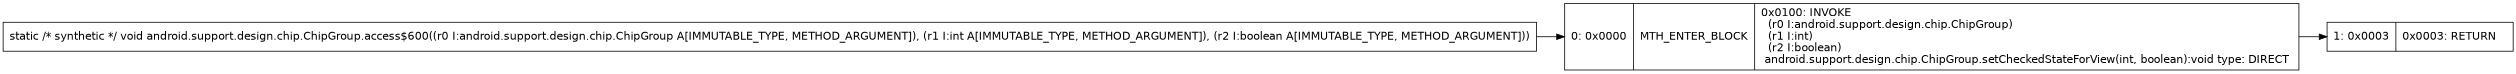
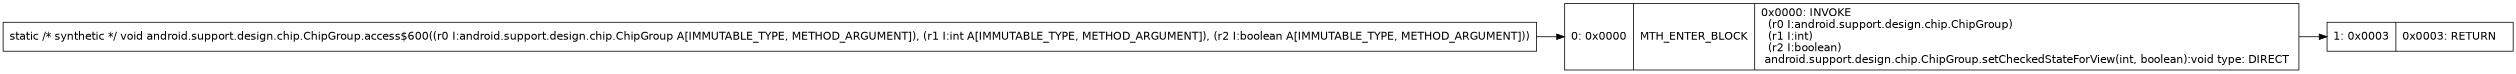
  digraph {
    rankdir=LR
    fontname="DejaVu Sans"
    node [shape=record fontname="DejaVu Sans"]
    edge [fontname="DejaVu Sans"]
-   n1 [label="{0\:\ 0x0000|MTH_ENTER_BLOCK\l|0x0100: INVOKE  \l  (r0 I:android.support.design.chip.ChipGroup)\l  (r1 I:int)\l  (r2 I:boolean)\l android.support.design.chip.ChipGroup.setCheckedStateForView(int, boolean):void type: DIRECT \l}"]
+   n1 [label="{0\:\ 0x0000|MTH_ENTER_BLOCK\l|0x0000: INVOKE  \l  (r0 I:android.support.design.chip.ChipGroup)\l  (r1 I:int)\l  (r2 I:boolean)\l android.support.design.chip.ChipGroup.setCheckedStateForView(int, boolean):void type: DIRECT \l}"]
    n2 [label="{1\:\ 0x0003|0x0003: RETURN   \l}"]
    n3 [label="{static \/* synthetic *\/ void android.support.design.chip.ChipGroup.access$600((r0 I:android.support.design.chip.ChipGroup A[IMMUTABLE_TYPE, METHOD_ARGUMENT]), (r1 I:int A[IMMUTABLE_TYPE, METHOD_ARGUMENT]), (r2 I:boolean A[IMMUTABLE_TYPE, METHOD_ARGUMENT])) }"]
    n1 -> n2
    n3 -> n1
  }
